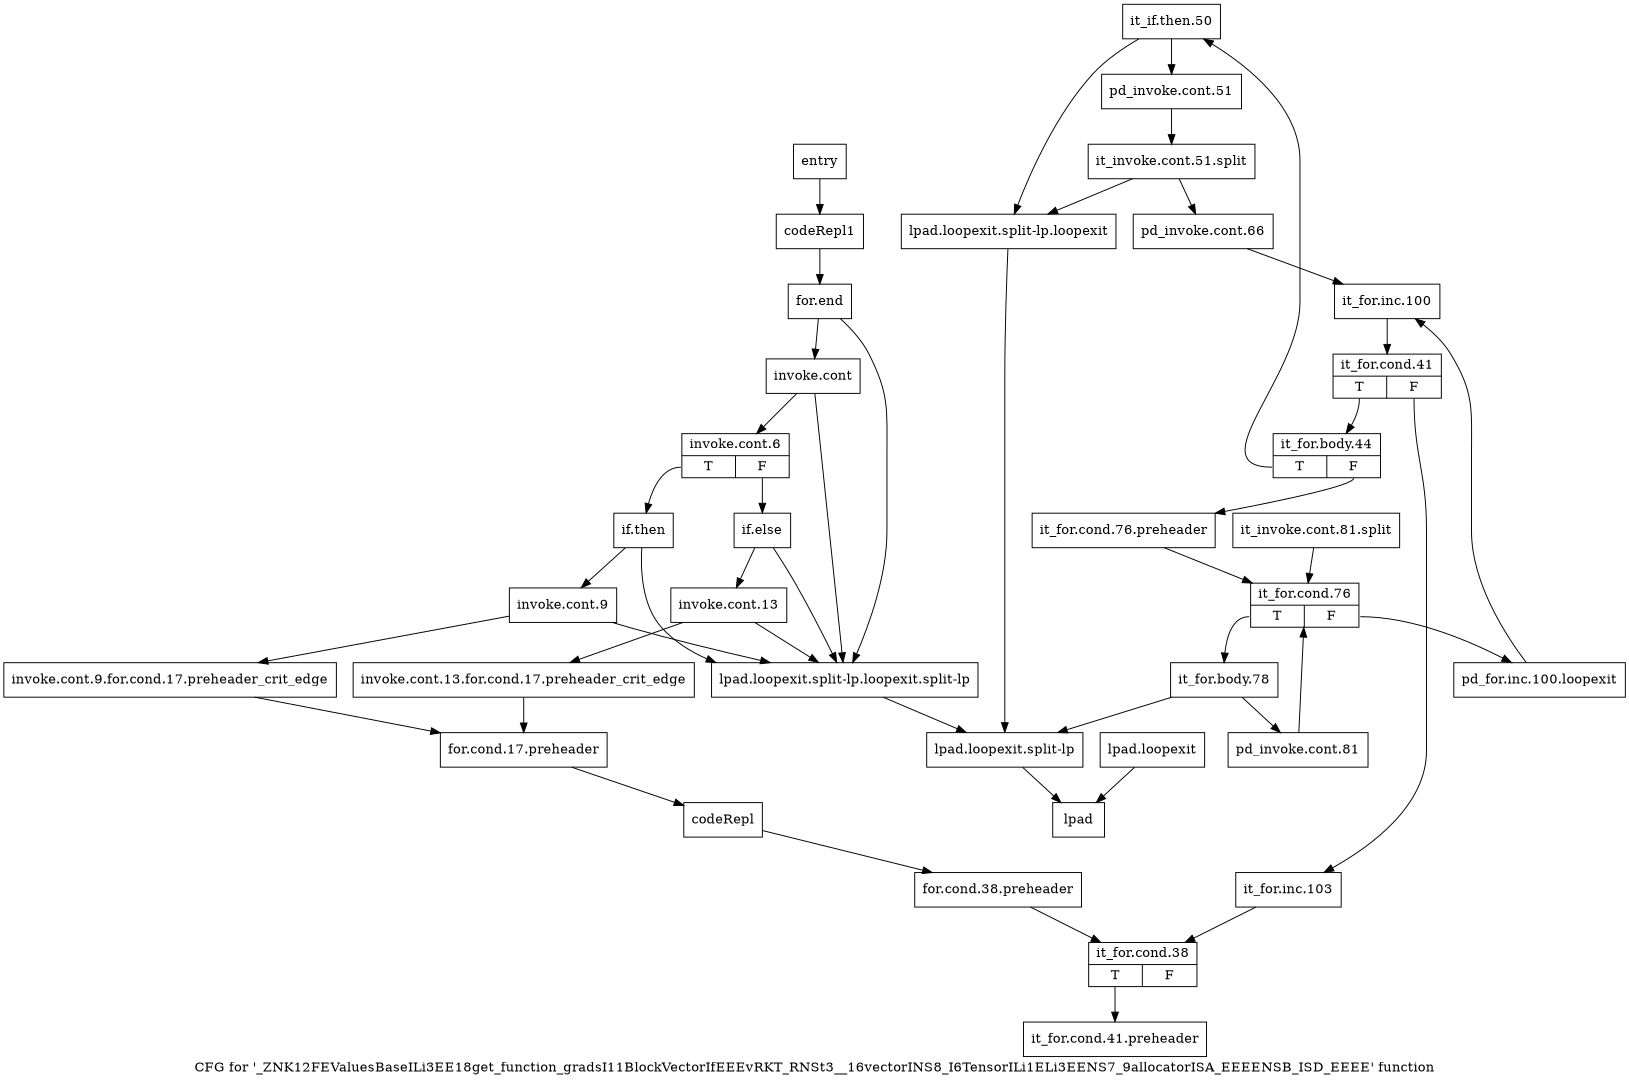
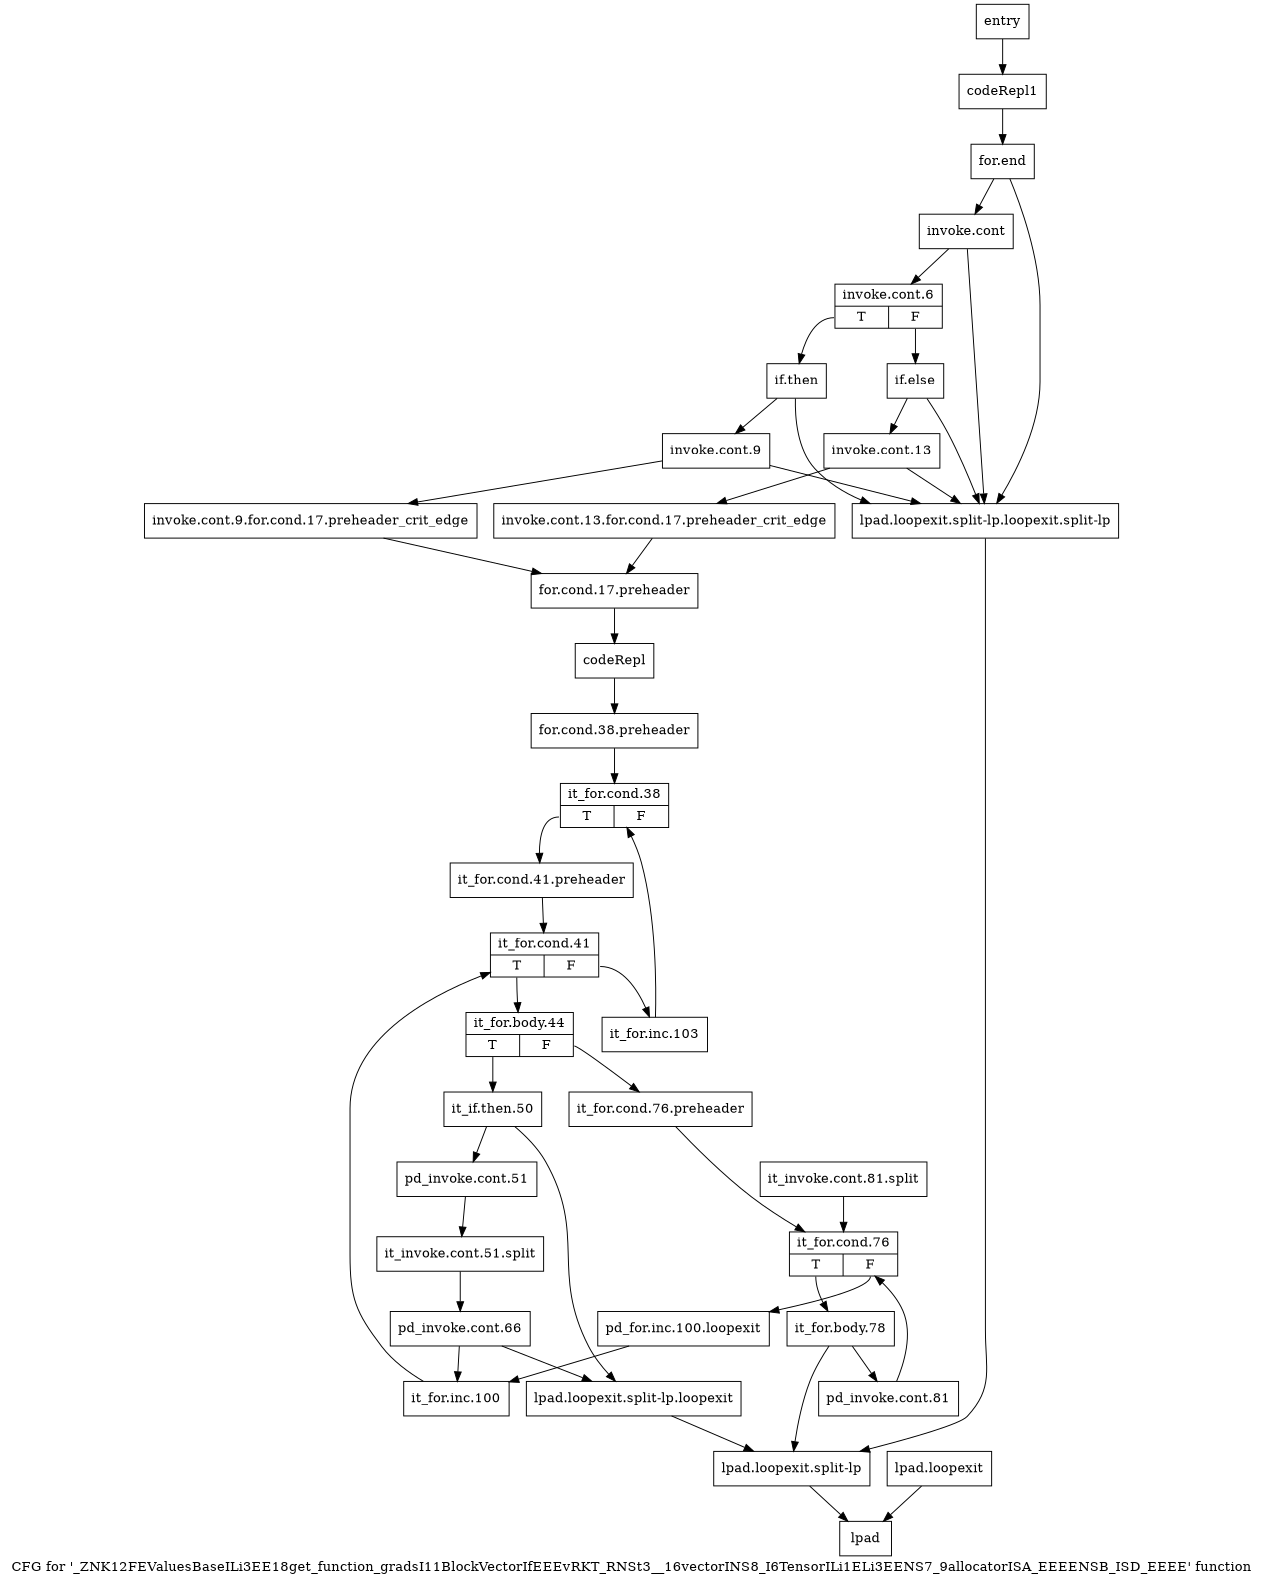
  digraph {
    label="CFG for '_ZNK12FEValuesBaseILi3EE18get_function_gradsI11BlockVectorIfEEEvRKT_RNSt3__16vectorINS8_I6TensorILi1ELi3EENS7_9allocatorISA_EEEENSB_ISD_EEEE' function"
    node [shape=record]
    n1 [label="{entry}"]
    n2 [label="{codeRepl1}"]
    n3 [label="{for.end}"]
    n4 [label="{invoke.cont}"]
    n5 [label="{lpad.loopexit.split-lp.loopexit.split-lp}"]
    n6 [label="{invoke.cont.6|{<s0>T|<s1>F}}"]
    n7 [label="{lpad.loopexit.split-lp}"]
    n8 [label="{if.then}"]
    n9 [label="{if.else}"]
    n10 [label="{lpad}"]
    n11 [label="{invoke.cont.9}"]
    n12 [label="{invoke.cont.13}"]
    n13 [label="{invoke.cont.9.for.cond.17.preheader_crit_edge}"]
    n14 [label="{invoke.cont.13.for.cond.17.preheader_crit_edge}"]
    n15 [label="{for.cond.17.preheader}"]
    n16 [label="{codeRepl}"]
    n17 [label="{for.cond.38.preheader}"]
    n18 [label="{lpad.loopexit}"]
    n19 [label="{lpad.loopexit.split-lp.loopexit}"]
    n20 [label="{it_for.cond.38|{<s0>T|<s1>F}}"]
    n21 [label="{it_for.cond.41.preheader}"]
    n22 [label="{it_for.cond.41|{<s0>T|<s1>F}}"]
    n23 [label="{it_for.body.44|{<s0>T|<s1>F}}"]
    n24 [label="{it_for.inc.103}"]
    n25 [label="{it_if.then.50}"]
    n26 [label="{it_for.cond.76.preheader}"]
    n27 [label="{pd_invoke.cont.51}"]
    n28 [label="{it_for.cond.76|{<s0>T|<s1>F}}"]
    n29 [label="{it_invoke.cont.51.split}"]
    n30 [label="{it_for.body.78}"]
    n31 [label="{pd_for.inc.100.loopexit}"]
    n32 [label="{pd_invoke.cont.81}"]
    n33 [label="{it_for.inc.100}"]
    n34 [label="{pd_invoke.cont.66}"]
    n35 [label="{it_invoke.cont.81.split}"]
    n1 -> n2
    n2 -> n3
    n3 -> n4
    n3 -> n5
    n4 -> n5
    n4 -> n6
    n5 -> n7
    n6 -> n8 [tailport=s0]
    n6 -> n9 [tailport=s1]
    n7 -> n10
    n8 -> n5
    n8 -> n11
    n9 -> n5
    n9 -> n12
    n11 -> n5
    n11 -> n13
    n12 -> n5
    n12 -> n14
    n13 -> n15
    n14 -> n15
    n15 -> n16
    n16 -> n17
    n17 -> n20
    n18 -> n10
    n19 -> n7
    n20 -> n21 [tailport=s0]
+   n21 -> n22
    n22 -> n23 [tailport=s0]
    n22 -> n24 [tailport=s1]
    n23 -> n25 [tailport=s0]
    n23 -> n26 [tailport=s1]
    n24 -> n20
    n25 -> n19
    n25 -> n27
    n26 -> n28
    n27 -> n29
    n28 -> n30 [tailport=s0]
    n28 -> n31 [tailport=s1]
-   n29 -> n19
+   n34 -> n19
    n29 -> n34
    n30 -> n7
    n30 -> n32
    n31 -> n33
    n32 -> n28
    n33 -> n22
    n34 -> n33
    n35 -> n28
  }
